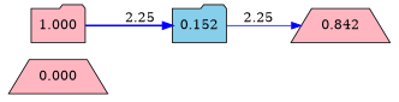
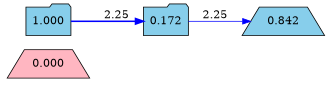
  digraph {
    rankdir=LR
    node [fillcolor=lightpink shape=trapezium style=filled]
    edge [color=blue]
    n1 [label=0.000]
-   n2 [label=1.000 shape=folder]
-   n3 [fillcolor=skyblue label=0.152 shape=folder]
-   n4 [label=0.842]
+   n2 [fillcolor=skyblue label=1.000 shape=folder]
+   n3 [fillcolor=skyblue label=0.172 shape=folder]
+   n4 [fillcolor=skyblue label=0.842]
    n2 -> n3 [label=2.25 style=bold]
    n3 -> n4 [label=2.25 style=solid]
  }
